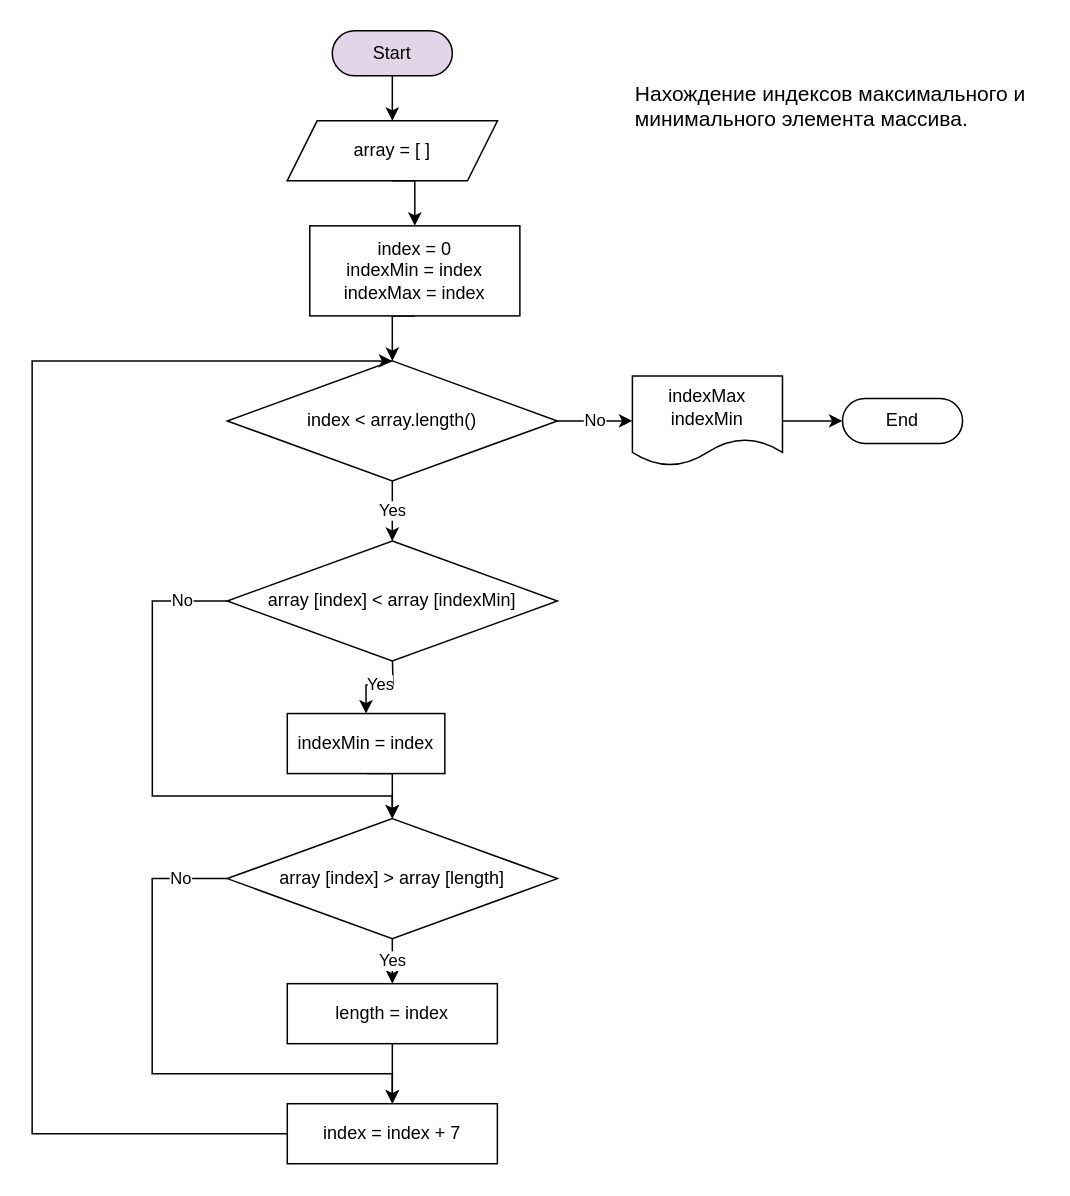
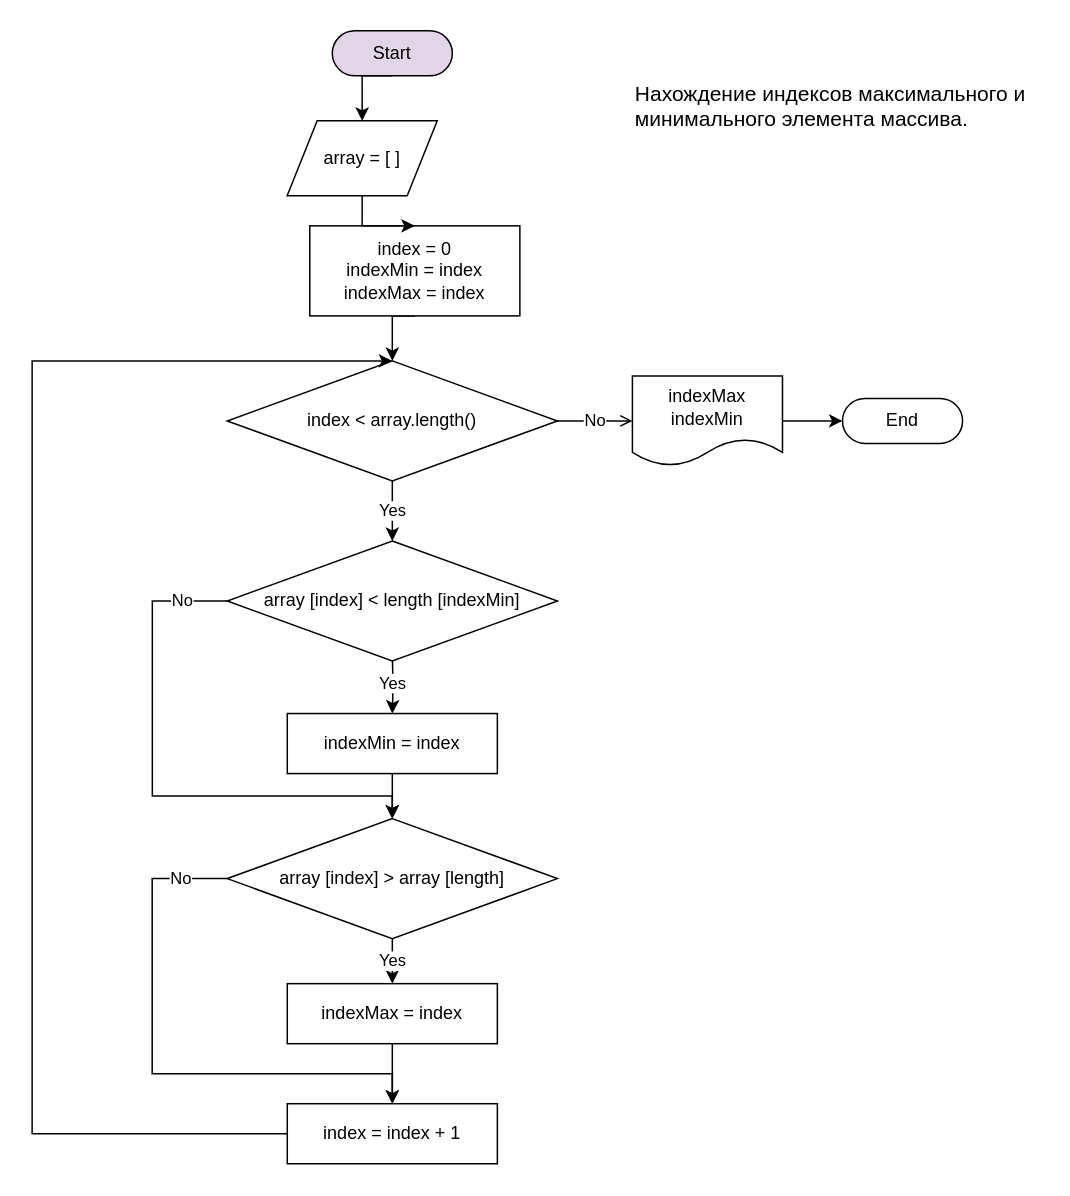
  <mxCell id="0" />
  <mxCell id="1" parent="0" />
  <mxCell id="2" style="edgeStyle=orthogonalEdgeStyle;rounded=0;orthogonalLoop=1;jettySize=auto;html=1;exitX=0.5;exitY=1;exitDx=0;exitDy=0;entryX=0.5;entryY=0;entryDx=0;entryDy=0;" parent="1" source="3" target="7" edge="1"><mxGeometry relative="1" as="geometry" /></mxCell>
  <mxCell id="3" value="Start" style="rounded=1;whiteSpace=wrap;html=1;arcSize=50;fillColor=#e1d5e7;" parent="1" vertex="1"><mxGeometry x="220.92" y="20" width="80" height="30" as="geometry" /></mxCell>
  <mxCell id="4" style="edgeStyle=orthogonalEdgeStyle;rounded=0;orthogonalLoop=1;jettySize=auto;html=1;exitX=0.5;exitY=1;exitDx=0;exitDy=0;entryX=0.5;entryY=0;entryDx=0;entryDy=0;" parent="1" source="5" target="10" edge="1"><mxGeometry relative="1" as="geometry" /></mxCell>
  <mxCell id="5" value="index = 0&lt;br&gt;indexMin = index&lt;br&gt;indexMax = index" style="rounded=0;whiteSpace=wrap;html=1;" parent="1" vertex="1"><mxGeometry x="205.92" y="150" width="140" height="60" as="geometry" /></mxCell>
  <mxCell id="6" style="edgeStyle=orthogonalEdgeStyle;rounded=0;orthogonalLoop=1;jettySize=auto;html=1;exitX=0.5;exitY=1;exitDx=0;exitDy=0;entryX=0.5;entryY=0;entryDx=0;entryDy=0;" parent="1" source="7" target="5" edge="1"><mxGeometry relative="1" as="geometry" /></mxCell>
- <mxCell id="7" value="array = [ ]" style="shape=parallelogram;perimeter=parallelogramPerimeter;whiteSpace=wrap;html=1;fixedSize=1;" parent="1" vertex="1"><mxGeometry x="190.84" y="80" width="140.16" height="40" as="geometry" /></mxCell>
- <mxCell id="8" value="No" style="edgeStyle=orthogonalEdgeStyle;rounded=0;orthogonalLoop=1;jettySize=auto;html=1;exitX=1;exitY=0.5;exitDx=0;exitDy=0;entryX=0;entryY=0.5;entryDx=0;entryDy=0;" parent="1" source="10" target="24" edge="1"><mxGeometry relative="1" as="geometry" /></mxCell>
+ <mxCell id="7" value="array = [ ]" style="shape=parallelogram;perimeter=parallelogramPerimeter;whiteSpace=wrap;html=1;fixedSize=1;" parent="1" vertex="1"><mxGeometry x="190.84" y="80" width="100" height="50" as="geometry" /></mxCell>
+ <mxCell id="8" value="No" style="edgeStyle=orthogonalEdgeStyle;rounded=0;orthogonalLoop=1;jettySize=auto;html=1;exitX=1;exitY=0.5;exitDx=0;exitDy=0;entryX=0;entryY=0.5;entryDx=0;entryDy=0;endArrow=open;" parent="1" source="10" target="24" edge="1"><mxGeometry relative="1" as="geometry" /></mxCell>
  <mxCell id="9" value="Yes" style="edgeStyle=orthogonalEdgeStyle;rounded=0;orthogonalLoop=1;jettySize=auto;html=1;exitX=0.5;exitY=1;exitDx=0;exitDy=0;entryX=0.5;entryY=0;entryDx=0;entryDy=0;" parent="1" source="10" target="13" edge="1"><mxGeometry relative="1" as="geometry" /></mxCell>
  <mxCell id="10" value="index &amp;lt; array.length()" style="rhombus;whiteSpace=wrap;html=1;" parent="1" vertex="1"><mxGeometry x="150.92" y="240" width="220" height="80" as="geometry" /></mxCell>
  <mxCell id="11" value="Yes" style="edgeStyle=orthogonalEdgeStyle;rounded=0;orthogonalLoop=1;jettySize=auto;html=1;exitX=0.5;exitY=1;exitDx=0;exitDy=0;entryX=0.5;entryY=0;entryDx=0;entryDy=0;" parent="1" target="15" edge="1"><mxGeometry relative="1" as="geometry"><mxPoint x="260.92" y="435" as="sourcePoint" /></mxGeometry></mxCell>
  <mxCell id="12" value="No" style="edgeStyle=orthogonalEdgeStyle;rounded=0;orthogonalLoop=1;jettySize=auto;html=1;exitX=0;exitY=0.5;exitDx=0;exitDy=0;entryX=0.5;entryY=0;entryDx=0;entryDy=0;" parent="1" source="13" target="18" edge="1"><mxGeometry x="-0.829" relative="1" as="geometry"><mxPoint x="150.92" y="395" as="sourcePoint" /><Array as="points"><mxPoint x="101" y="400" /><mxPoint x="101" y="530" /><mxPoint x="261" y="530" /></Array><mxPoint as="offset" /></mxGeometry></mxCell>
- <mxCell id="13" value="array [index] &amp;lt; array [indexMin]" style="rhombus;whiteSpace=wrap;html=1;" parent="1" vertex="1"><mxGeometry x="150.92" y="360" width="220" height="80" as="geometry" /></mxCell>
+ <mxCell id="13" value="array [index] &amp;lt; length [indexMin]" style="rhombus;whiteSpace=wrap;html=1;" parent="1" vertex="1"><mxGeometry x="150.92" y="360" width="220" height="80" as="geometry" /></mxCell>
  <mxCell id="14" style="edgeStyle=orthogonalEdgeStyle;rounded=0;orthogonalLoop=1;jettySize=auto;html=1;exitX=0.5;exitY=1;exitDx=0;exitDy=0;entryX=0.5;entryY=0;entryDx=0;entryDy=0;" parent="1" source="15" target="18" edge="1"><mxGeometry relative="1" as="geometry"><mxPoint x="260.92" y="525" as="targetPoint" /></mxGeometry></mxCell>
- <mxCell id="15" value="indexMin = index" style="rounded=0;whiteSpace=wrap;html=1;" parent="1" vertex="1"><mxGeometry x="190.92" y="475" width="105" height="40" as="geometry" /></mxCell>
+ <mxCell id="15" value="indexMin = index" style="rounded=0;whiteSpace=wrap;html=1;" parent="1" vertex="1"><mxGeometry x="190.92" y="475" width="140" height="40" as="geometry" /></mxCell>
  <mxCell id="16" value="Yes" style="edgeStyle=orthogonalEdgeStyle;rounded=0;orthogonalLoop=1;jettySize=auto;html=1;exitX=0.5;exitY=1;exitDx=0;exitDy=0;entryX=0.5;entryY=0;entryDx=0;entryDy=0;" parent="1" source="18" target="20" edge="1"><mxGeometry relative="1" as="geometry" /></mxCell>
  <mxCell id="17" value="No" style="edgeStyle=orthogonalEdgeStyle;rounded=0;orthogonalLoop=1;jettySize=auto;html=1;exitX=0;exitY=0.5;exitDx=0;exitDy=0;entryX=0.5;entryY=0;entryDx=0;entryDy=0;" parent="1" source="18" target="22" edge="1"><mxGeometry x="-0.829" relative="1" as="geometry"><Array as="points"><mxPoint x="100.92" y="585" /><mxPoint x="100.92" y="715" /><mxPoint x="260.92" y="715" /></Array><mxPoint as="offset" /></mxGeometry></mxCell>
  <mxCell id="18" value="array [index] &amp;gt; array [length]" style="rhombus;whiteSpace=wrap;html=1;" parent="1" vertex="1"><mxGeometry x="150.92" y="545" width="220" height="80" as="geometry" /></mxCell>
  <mxCell id="19" style="edgeStyle=orthogonalEdgeStyle;rounded=0;orthogonalLoop=1;jettySize=auto;html=1;exitX=0.5;exitY=1;exitDx=0;exitDy=0;entryX=0.5;entryY=0;entryDx=0;entryDy=0;" parent="1" source="20" target="22" edge="1"><mxGeometry relative="1" as="geometry" /></mxCell>
- <mxCell id="20" value="length = index" style="rounded=0;whiteSpace=wrap;html=1;" parent="1" vertex="1"><mxGeometry x="190.92" y="655" width="140" height="40" as="geometry" /></mxCell>
+ <mxCell id="20" value="indexMax = index" style="rounded=0;whiteSpace=wrap;html=1;" parent="1" vertex="1"><mxGeometry x="190.92" y="655" width="140" height="40" as="geometry" /></mxCell>
  <mxCell id="21" style="edgeStyle=orthogonalEdgeStyle;rounded=0;orthogonalLoop=1;jettySize=auto;html=1;exitX=0;exitY=0.5;exitDx=0;exitDy=0;entryX=0.5;entryY=0;entryDx=0;entryDy=0;" parent="1" source="22" target="10" edge="1"><mxGeometry relative="1" as="geometry"><mxPoint x="30.92" y="430" as="targetPoint" /><Array as="points"><mxPoint x="20.92" y="755" /><mxPoint x="20.92" y="240" /></Array></mxGeometry></mxCell>
- <mxCell id="22" value="index = index + 7" style="rounded=0;whiteSpace=wrap;html=1;" parent="1" vertex="1"><mxGeometry x="190.92" y="735" width="140" height="40" as="geometry" /></mxCell>
+ <mxCell id="22" value="index = index + 1" style="rounded=0;whiteSpace=wrap;html=1;" parent="1" vertex="1"><mxGeometry x="190.92" y="735" width="140" height="40" as="geometry" /></mxCell>
  <mxCell id="23" style="edgeStyle=orthogonalEdgeStyle;rounded=0;orthogonalLoop=1;jettySize=auto;html=1;exitX=1;exitY=0.5;exitDx=0;exitDy=0;entryX=0;entryY=0.5;entryDx=0;entryDy=0;" parent="1" source="24" target="25" edge="1"><mxGeometry relative="1" as="geometry" /></mxCell>
  <mxCell id="24" value="indexMax&lt;br&gt;indexMin" style="shape=document;whiteSpace=wrap;html=1;boundedLbl=1;" parent="1" vertex="1"><mxGeometry x="420.92" y="250" width="100" height="60" as="geometry" /></mxCell>
  <mxCell id="25" value="End" style="rounded=1;whiteSpace=wrap;html=1;arcSize=50;" parent="1" vertex="1"><mxGeometry x="560.92" y="265" width="80" height="30" as="geometry" /></mxCell>
  <mxCell id="26" value="Нахождение индексов максимального и минимального элемента массива." style="text;html=1;strokeColor=none;fillColor=none;align=left;verticalAlign=middle;whiteSpace=wrap;rounded=0;fontSize=14;" parent="1" vertex="1"><mxGeometry x="420.92" y="50" width="270" height="40" as="geometry" /></mxCell>
